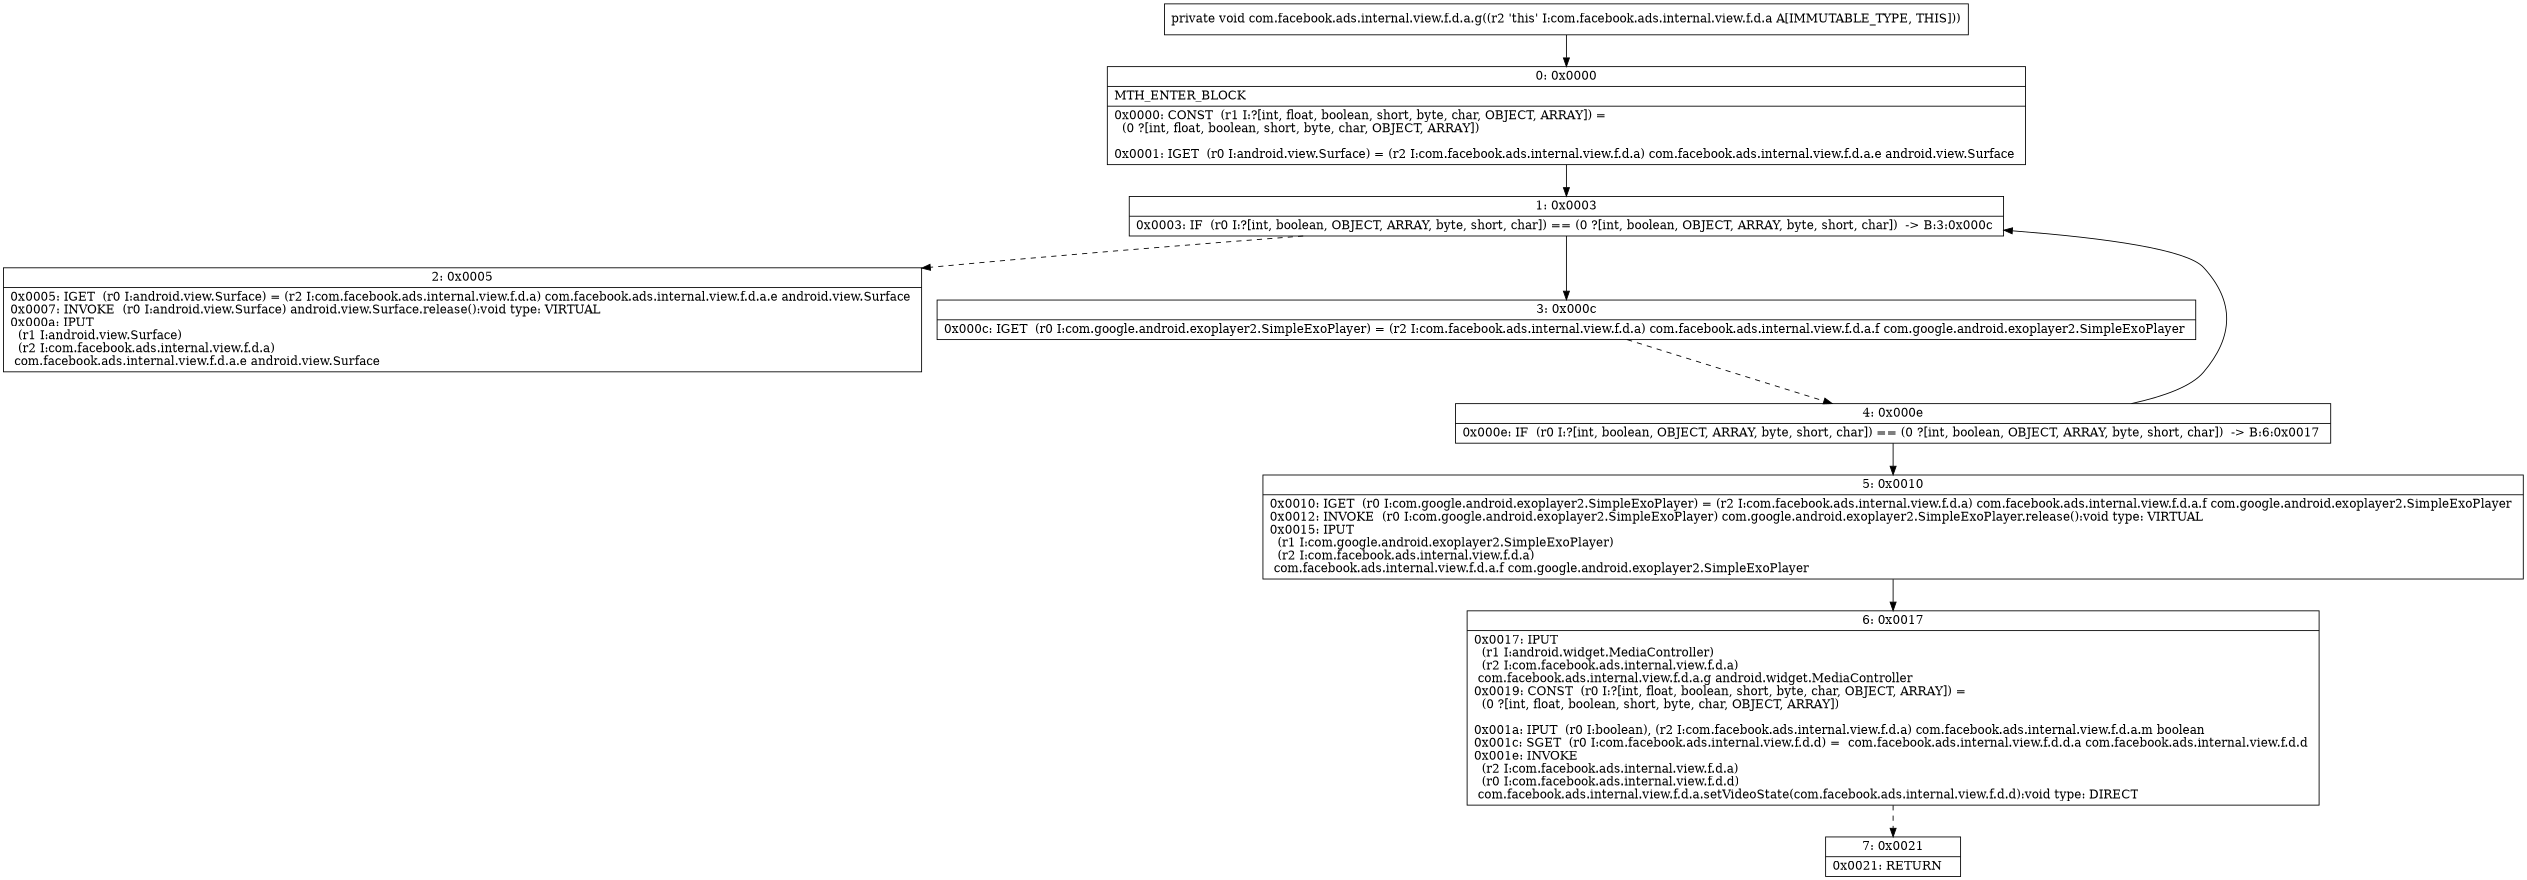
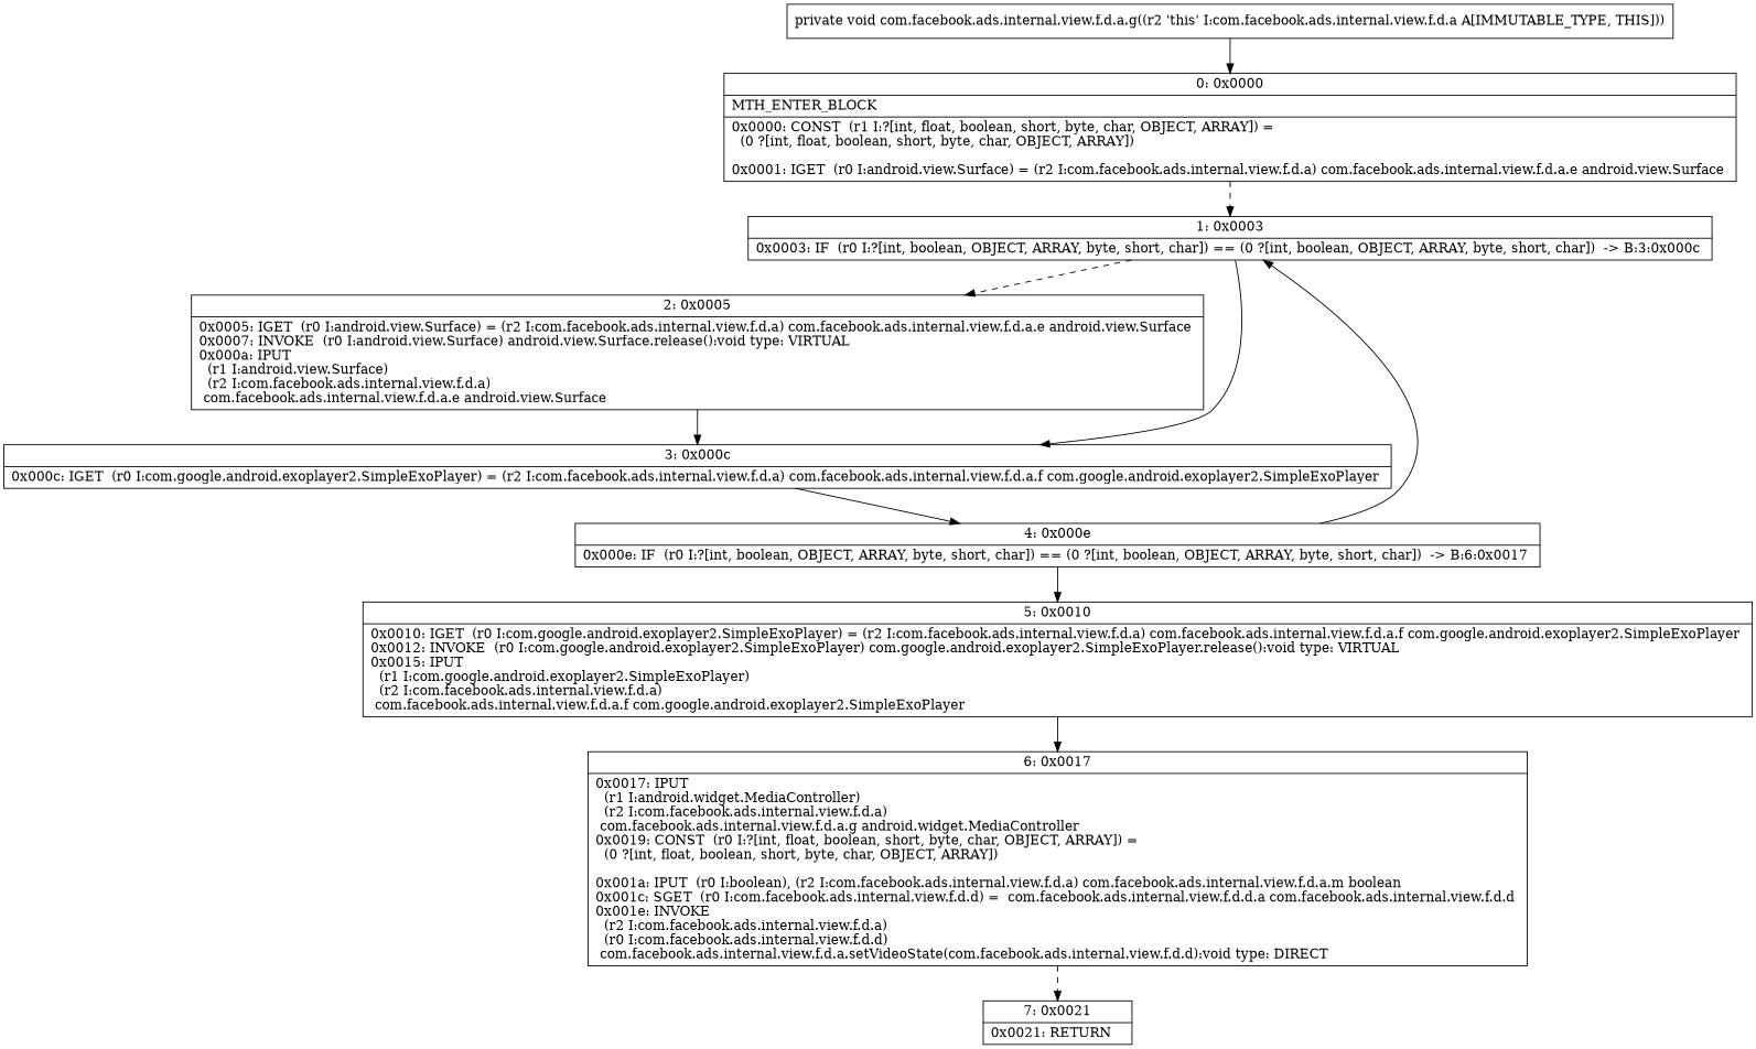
  digraph {
    node [shape=record]
    n1 [label="{0\:\ 0x0000|MTH_ENTER_BLOCK\l|0x0000: CONST  (r1 I:?[int, float, boolean, short, byte, char, OBJECT, ARRAY]) = \l  (0 ?[int, float, boolean, short, byte, char, OBJECT, ARRAY])\l \l0x0001: IGET  (r0 I:android.view.Surface) = (r2 I:com.facebook.ads.internal.view.f.d.a) com.facebook.ads.internal.view.f.d.a.e android.view.Surface \l}"]
    n2 [label="{1\:\ 0x0003|0x0003: IF  (r0 I:?[int, boolean, OBJECT, ARRAY, byte, short, char]) == (0 ?[int, boolean, OBJECT, ARRAY, byte, short, char])  \-\> B:3:0x000c \l}"]
    n3 [label="{2\:\ 0x0005|0x0005: IGET  (r0 I:android.view.Surface) = (r2 I:com.facebook.ads.internal.view.f.d.a) com.facebook.ads.internal.view.f.d.a.e android.view.Surface \l0x0007: INVOKE  (r0 I:android.view.Surface) android.view.Surface.release():void type: VIRTUAL \l0x000a: IPUT  \l  (r1 I:android.view.Surface)\l  (r2 I:com.facebook.ads.internal.view.f.d.a)\l com.facebook.ads.internal.view.f.d.a.e android.view.Surface \l}"]
    n4 [label="{3\:\ 0x000c|0x000c: IGET  (r0 I:com.google.android.exoplayer2.SimpleExoPlayer) = (r2 I:com.facebook.ads.internal.view.f.d.a) com.facebook.ads.internal.view.f.d.a.f com.google.android.exoplayer2.SimpleExoPlayer \l}"]
    n5 [label="{4\:\ 0x000e|0x000e: IF  (r0 I:?[int, boolean, OBJECT, ARRAY, byte, short, char]) == (0 ?[int, boolean, OBJECT, ARRAY, byte, short, char])  \-\> B:6:0x0017 \l}"]
    n6 [label="{5\:\ 0x0010|0x0010: IGET  (r0 I:com.google.android.exoplayer2.SimpleExoPlayer) = (r2 I:com.facebook.ads.internal.view.f.d.a) com.facebook.ads.internal.view.f.d.a.f com.google.android.exoplayer2.SimpleExoPlayer \l0x0012: INVOKE  (r0 I:com.google.android.exoplayer2.SimpleExoPlayer) com.google.android.exoplayer2.SimpleExoPlayer.release():void type: VIRTUAL \l0x0015: IPUT  \l  (r1 I:com.google.android.exoplayer2.SimpleExoPlayer)\l  (r2 I:com.facebook.ads.internal.view.f.d.a)\l com.facebook.ads.internal.view.f.d.a.f com.google.android.exoplayer2.SimpleExoPlayer \l}"]
    n7 [label="{6\:\ 0x0017|0x0017: IPUT  \l  (r1 I:android.widget.MediaController)\l  (r2 I:com.facebook.ads.internal.view.f.d.a)\l com.facebook.ads.internal.view.f.d.a.g android.widget.MediaController \l0x0019: CONST  (r0 I:?[int, float, boolean, short, byte, char, OBJECT, ARRAY]) = \l  (0 ?[int, float, boolean, short, byte, char, OBJECT, ARRAY])\l \l0x001a: IPUT  (r0 I:boolean), (r2 I:com.facebook.ads.internal.view.f.d.a) com.facebook.ads.internal.view.f.d.a.m boolean \l0x001c: SGET  (r0 I:com.facebook.ads.internal.view.f.d.d) =  com.facebook.ads.internal.view.f.d.d.a com.facebook.ads.internal.view.f.d.d \l0x001e: INVOKE  \l  (r2 I:com.facebook.ads.internal.view.f.d.a)\l  (r0 I:com.facebook.ads.internal.view.f.d.d)\l com.facebook.ads.internal.view.f.d.a.setVideoState(com.facebook.ads.internal.view.f.d.d):void type: DIRECT \l}"]
    n8 [label="{7\:\ 0x0021|0x0021: RETURN   \l}"]
    n9 [label="{private void com.facebook.ads.internal.view.f.d.a.g((r2 'this' I:com.facebook.ads.internal.view.f.d.a A[IMMUTABLE_TYPE, THIS])) }"]
-   n1 -> n2
+   n1 -> n2 [style=dashed]
    n2 -> n3 [style=dashed]
    n2 -> n4
-   n4 -> n5 [style=dashed]
+   n3 -> n4
+   n4 -> n5
    n5 -> n2
    n5 -> n6 [style=solid]
    n6 -> n7
    n7 -> n8 [style=dashed]
    n9 -> n1
  }
